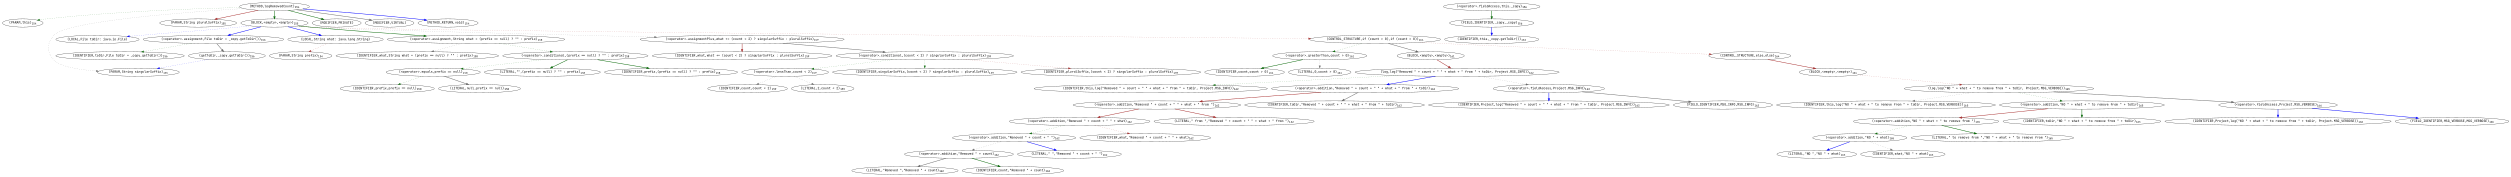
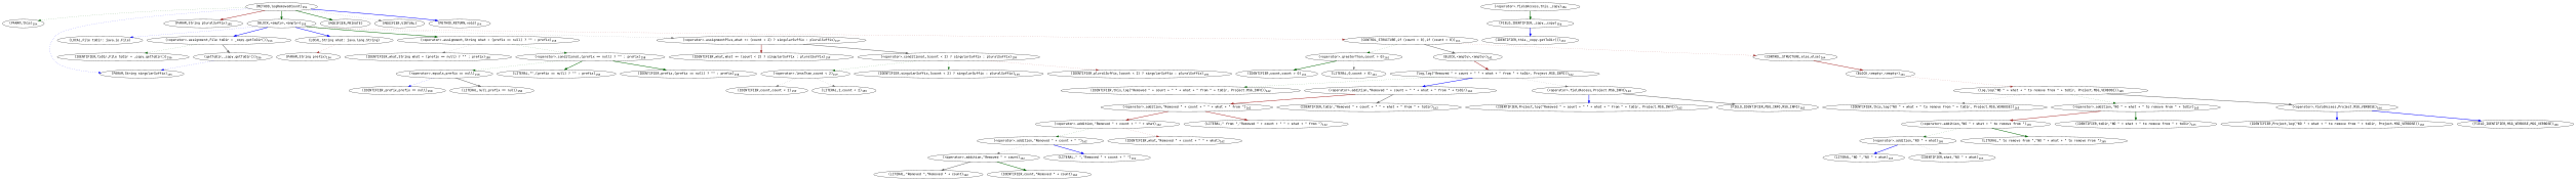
  digraph {
    fontname="JetBrains Mono"
    node [fontname="JetBrains Mono"]
    edge [color=darkgreen fontname="JetBrains Mono" style=bold]
    n1 [label=<(METHOD,logRemovedCount)<SUB>154</SUB>>]
    n2 [label=<(PARAM,this)<SUB>154</SUB>>]
    n3 [label=<(PARAM,String singularSuffix)<SUB>155</SUB>>]
    n4 [label=<(PARAM,String pluralSuffix)<SUB>155</SUB>>]
    n5 [label=<(BLOCK,&lt;empty&gt;,&lt;empty&gt;)<SUB>155</SUB>>]
    n6 [label=<(MODIFIER,PRIVATE)>]
    n7 [label=<(MODIFIER,VIRTUAL)>]
    n8 [label=<(METHOD_RETURN,void)<SUB>154</SUB>>]
    n9 [label=<(PARAM,String prefix)<SUB>154</SUB>>]
    n10 [label=<(LOCAL,File toDir: java.io.File)>]
    n11 [label=<(&lt;operator&gt;.assignment,File toDir = _copy.getToDir())<SUB>156</SUB>>]
    n12 [label=<(LOCAL,String what: java.lang.String)>]
    n13 [label=<(&lt;operator&gt;.assignment,String what = (prefix == null) ? &quot;&quot; : prefix)<SUB>158</SUB>>]
    n14 [label=<(&lt;operator&gt;.assignmentPlus,what += (count &lt; 2) ? singularSuffix : pluralSuffix)<SUB>159</SUB>>]
    n15 [label=<(CONTROL_STRUCTURE,if (count &gt; 0),if (count &gt; 0))<SUB>161</SUB>>]
    n16 [label=<(IDENTIFIER,toDir,File toDir = _copy.getToDir())<SUB>156</SUB>>]
    n17 [label=<(getToDir,_copy.getToDir())<SUB>156</SUB>>]
    n18 [label=<(IDENTIFIER,what,String what = (prefix == null) ? &quot;&quot; : prefix)<SUB>158</SUB>>]
    n19 [label=<(&lt;operator&gt;.conditional,(prefix == null) ? &quot;&quot; : prefix)<SUB>158</SUB>>]
    n20 [label=<(IDENTIFIER,what,what += (count &lt; 2) ? singularSuffix : pluralSuffix)<SUB>159</SUB>>]
    n21 [label=<(&lt;operator&gt;.conditional,(count &lt; 2) ? singularSuffix : pluralSuffix)<SUB>159</SUB>>]
    n22 [label=<(&lt;operator&gt;.greaterThan,count &gt; 0)<SUB>161</SUB>>]
    n23 [label=<(BLOCK,&lt;empty&gt;,&lt;empty&gt;)<SUB>161</SUB>>]
    n24 [label=<(CONTROL_STRUCTURE,else,else)<SUB>164</SUB>>]
    n25 [label=<(&lt;operator&gt;.fieldAccess,this._copy)<SUB>156</SUB>>]
    n26 [label=<(FIELD_IDENTIFIER,_copy,_copy)<SUB>356</SUB>>]
    n27 [label=<(IDENTIFIER,this,_copy.getToDir())<SUB>156</SUB>>]
    n28 [label=<(&lt;operator&gt;.equals,prefix == null)<SUB>158</SUB>>]
    n29 [label=<(LITERAL,&quot;&quot;,(prefix == null) ? &quot;&quot; : prefix)<SUB>158</SUB>>]
    n30 [label=<(IDENTIFIER,prefix,(prefix == null) ? &quot;&quot; : prefix)<SUB>158</SUB>>]
    n31 [label=<(IDENTIFIER,prefix,prefix == null)<SUB>158</SUB>>]
    n32 [label=<(LITERAL,null,prefix == null)<SUB>158</SUB>>]
    n33 [label=<(&lt;operator&gt;.lessThan,count &lt; 2)<SUB>159</SUB>>]
    n34 [label=<(IDENTIFIER,singularSuffix,(count &lt; 2) ? singularSuffix : pluralSuffix)<SUB>159</SUB>>]
    n35 [label=<(IDENTIFIER,pluralSuffix,(count &lt; 2) ? singularSuffix : pluralSuffix)<SUB>159</SUB>>]
    n36 [label=<(IDENTIFIER,count,count &lt; 2)<SUB>159</SUB>>]
    n37 [label=<(LITERAL,2,count &lt; 2)<SUB>159</SUB>>]
    n38 [label=<(IDENTIFIER,count,count &gt; 0)<SUB>161</SUB>>]
    n39 [label=<(LITERAL,0,count &gt; 0)<SUB>161</SUB>>]
    n40 [label=<(log,log(&quot;Removed &quot; + count + &quot; &quot; + what + &quot; from &quot; + toDir, Project.MSG_INFO))<SUB>162</SUB>>]
    n41 [label=<(BLOCK,&lt;empty&gt;,&lt;empty&gt;)<SUB>164</SUB>>]
    n42 [label=<(IDENTIFIER,this,log(&quot;Removed &quot; + count + &quot; &quot; + what + &quot; from &quot; + toDir, Project.MSG_INFO))<SUB>162</SUB>>]
    n43 [label=<(&lt;operator&gt;.addition,&quot;Removed &quot; + count + &quot; &quot; + what + &quot; from &quot; + toDir)<SUB>162</SUB>>]
    n44 [label=<(&lt;operator&gt;.fieldAccess,Project.MSG_INFO)<SUB>163</SUB>>]
    n45 [label=<(&lt;operator&gt;.addition,&quot;Removed &quot; + count + &quot; &quot; + what + &quot; from &quot;)<SUB>162</SUB>>]
    n46 [label=<(IDENTIFIER,toDir,&quot;Removed &quot; + count + &quot; &quot; + what + &quot; from &quot; + toDir)<SUB>162</SUB>>]
    n47 [label=<(IDENTIFIER,Project,log(&quot;Removed &quot; + count + &quot; &quot; + what + &quot; from &quot; + toDir, Project.MSG_INFO))<SUB>163</SUB>>]
    n48 [label=<(FIELD_IDENTIFIER,MSG_INFO,MSG_INFO)<SUB>163</SUB>>]
    n49 [label=<(&lt;operator&gt;.addition,&quot;Removed &quot; + count + &quot; &quot; + what)<SUB>162</SUB>>]
    n50 [label=<(LITERAL,&quot; from &quot;,&quot;Removed &quot; + count + &quot; &quot; + what + &quot; from &quot;)<SUB>162</SUB>>]
    n51 [label=<(&lt;operator&gt;.addition,&quot;Removed &quot; + count + &quot; &quot;)<SUB>162</SUB>>]
    n52 [label=<(IDENTIFIER,what,&quot;Removed &quot; + count + &quot; &quot; + what)<SUB>162</SUB>>]
    n53 [label=<(&lt;operator&gt;.addition,&quot;Removed &quot; + count)<SUB>162</SUB>>]
    n54 [label=<(LITERAL,&quot; &quot;,&quot;Removed &quot; + count + &quot; &quot;)<SUB>162</SUB>>]
    n55 [label=<(LITERAL,&quot;Removed &quot;,&quot;Removed &quot; + count)<SUB>162</SUB>>]
    n56 [label=<(IDENTIFIER,count,&quot;Removed &quot; + count)<SUB>162</SUB>>]
    n57 [label=<(log,log(&quot;NO &quot; + what + &quot; to remove from &quot; + toDir, Project.MSG_VERBOSE))<SUB>165</SUB>>]
    n58 [label=<(IDENTIFIER,this,log(&quot;NO &quot; + what + &quot; to remove from &quot; + toDir, Project.MSG_VERBOSE))<SUB>165</SUB>>]
    n59 [label=<(&lt;operator&gt;.addition,&quot;NO &quot; + what + &quot; to remove from &quot; + toDir)<SUB>165</SUB>>]
    n60 [label=<(&lt;operator&gt;.fieldAccess,Project.MSG_VERBOSE)<SUB>166</SUB>>]
    n61 [label=<(&lt;operator&gt;.addition,&quot;NO &quot; + what + &quot; to remove from &quot;)<SUB>165</SUB>>]
    n62 [label=<(IDENTIFIER,toDir,&quot;NO &quot; + what + &quot; to remove from &quot; + toDir)<SUB>165</SUB>>]
    n63 [label=<(IDENTIFIER,Project,log(&quot;NO &quot; + what + &quot; to remove from &quot; + toDir, Project.MSG_VERBOSE))<SUB>166</SUB>>]
    n64 [label=<(FIELD_IDENTIFIER,MSG_VERBOSE,MSG_VERBOSE)<SUB>166</SUB>>]
    n65 [label=<(&lt;operator&gt;.addition,&quot;NO &quot; + what)<SUB>165</SUB>>]
    n66 [label=<(LITERAL,&quot; to remove from &quot;,&quot;NO &quot; + what + &quot; to remove from &quot;)<SUB>165</SUB>>]
    n67 [label=<(LITERAL,&quot;NO &quot;,&quot;NO &quot; + what)<SUB>165</SUB>>]
    n68 [label=<(IDENTIFIER,what,&quot;NO &quot; + what)<SUB>165</SUB>>]
    n1 -> n2 [style=dotted]
-   n1 -> n3 [color=gray40 style=dotted]
+   n1 -> n3 [color=blue style=dotted]
    n1 -> n4 [color=brown]
    n1 -> n5
    n1 -> n6
-   n1 -> n7 [color=gray40]
+   n1 -> n7 [color=gray40 style=dotted]
    n1 -> n8 [color=blue]
    n5 -> n10 [color=blue style=dotted]
    n5 -> n11 [color=blue]
    n5 -> n12 [color=blue]
    n5 -> n13
    n5 -> n14 [color=gray40 style=dotted]
    n5 -> n15 [color=brown style=dotted]
    n11 -> n16 [style=dotted]
    n11 -> n17 [color=gray40]
    n12 -> n9 [color=brown style=dotted]
    n13 -> n18 [color=gray40 style=dotted]
    n13 -> n19 [style=dotted]
    n14 -> n20 [color=brown]
    n14 -> n21 [color=gray40]
    n15 -> n22 [style=dotted]
    n15 -> n23 [color=gray40]
    n15 -> n24 [color=brown style=dotted]
    n17 -> n3 [color=blue style=dotted]
    n19 -> n28 [style=dotted]
    n19 -> n29
    n19 -> n30
    n21 -> n33 [style=dotted]
    n21 -> n34 [style=dotted]
    n21 -> n35 [color=brown style=dotted]
    n22 -> n38
    n22 -> n39 [color=gray40 style=dotted]
    n23 -> n40 [color=brown]
    n24 -> n41 [color=brown]
    n25 -> n26
    n26 -> n27 [color=blue]
-   n28 -> n31 [style=dotted]
+   n28 -> n31 [color=blue style=dotted]
    n28 -> n32 [color=gray40]
    n33 -> n36 [color=gray40 style=dotted]
    n33 -> n37 [color=gray40 style=dotted]
    n40 -> n42 [style=dotted]
    n40 -> n43 [color=blue]
    n40 -> n44 [color=gray40 style=dotted]
    n41 -> n57 [color=brown style=dotted]
    n43 -> n45 [color=brown]
    n43 -> n46 [color=gray40]
    n44 -> n47 [color=blue]
    n44 -> n48 [color=gray40]
    n45 -> n49 [color=brown]
    n45 -> n50 [color=brown]
    n49 -> n51 [style=dotted]
    n49 -> n52 [color=brown style=dotted]
    n51 -> n53 [color=gray40 style=dotted]
    n51 -> n54 [color=blue]
    n53 -> n55 [color=gray40]
    n53 -> n56
    n57 -> n58 [color=gray40 style=dotted]
    n57 -> n59 [style=dotted]
    n57 -> n60 [color=gray40]
    n59 -> n61 [color=brown]
    n59 -> n62
    n60 -> n63 [color=blue]
    n60 -> n64 [color=blue]
    n61 -> n65 [style=dotted]
    n61 -> n66
    n65 -> n67 [color=blue]
    n65 -> n68 [color=gray40 style=dotted]
  }
